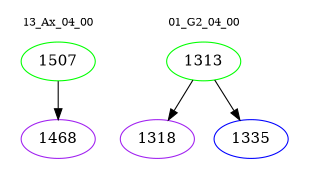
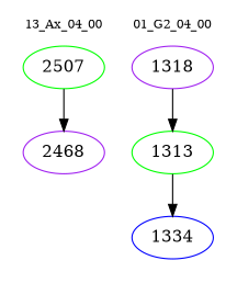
  digraph {
    node [color=green]
    edge [color=black]
-   n1 [label=1507]
-   n2 [color=purple label=1468]
+   n1 [label=2507]
+   n2 [color=purple label=2468]
    n3 [label=1313]
    n4 [color=purple label=1318]
-   n5 [color=blue label=1335]
+   n5 [color=blue label=1334]
    subgraph cluster_1 {
      color=white
      fontsize=10
      label="13_Ax_04_00"
      n1
      n2
    }
    subgraph cluster_2 {
      color=white
      fontsize=10
      label="01_G2_04_00"
      n3
      n4
      n5
    }
    n1 -> n2
-   n3 -> n4
+   n4 -> n3
    n3 -> n5
  }
